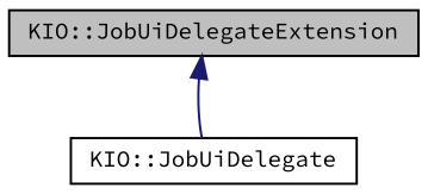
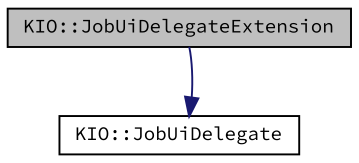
  digraph {
    fontname="Source Code Pro"
    node [color=black fontname="Source Code Pro" fontsize=10 shape=record style=filled]
    n1 [fillcolor=grey75 fontcolor=black height=0.2 label="KIO::JobUiDelegateExtension" width=0.4]
    n2 [fillcolor=white height=0.2 label="KIO::JobUiDelegate" width=0.4]
-   n1 -> n2 [color=midnightblue dir=back fontname="Source Code Pro" fontsize=10 labelfontname=Helvetica labelfontsize=10 style=solid]
+   n2 -> n1 [color=midnightblue dir=back fontname="Source Code Pro" fontsize=10 labelfontname=Helvetica labelfontsize=10 style=solid]
  }
